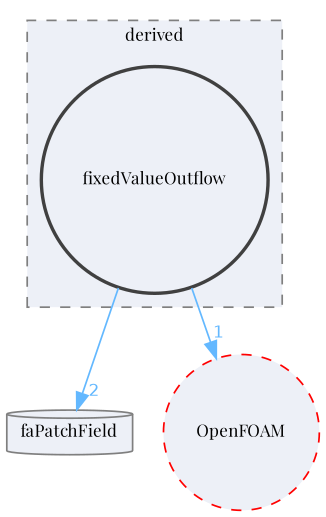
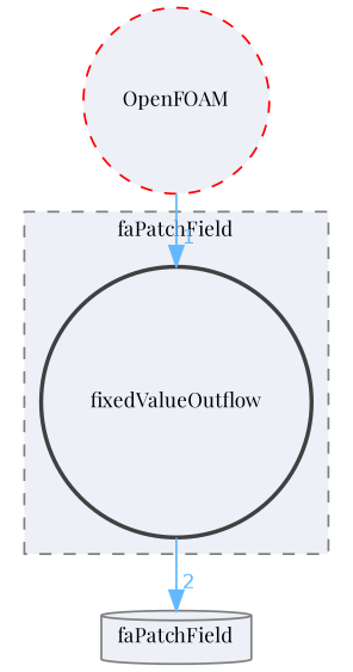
  digraph {
    compound=true
    fontname="Playfair Display"
    node [fillcolor="#edf0f7" fontname="Playfair Display" fontsize=10 shape=circle]
    edge [color=steelblue1 fontcolor=steelblue1 fontname="Playfair Display" fontsize=10 labeldistance=1.5 labelfontname=Helvetica labelfontsize=10]
    n1 [color=grey25 height=0.2 label=fixedValueOutflow style="filled,bold" width=0.4]
    n2 [color=grey50 height=0.2 label=faPatchField shape=cylinder style=filled width=0.4]
    n3 [color=red height=0.2 label=OpenFOAM style="filled,dashed" width=0.4]
    subgraph cluster_1 {
      bgcolor="#edf0f7"
      fontsize=10
-     label=derived
+     label=faPatchField
      pencolor=grey50
      style="filled,dashed"
      n1
    }
    n1 -> n2 [headlabel=2]
-   n1 -> n3 [headlabel=1]
+   n3 -> n1 [headlabel=1]
  }
